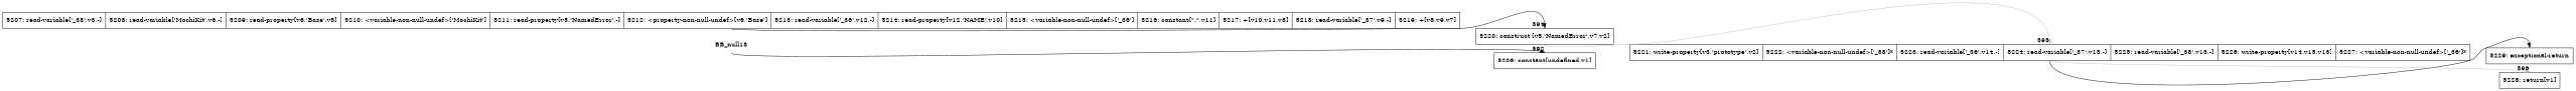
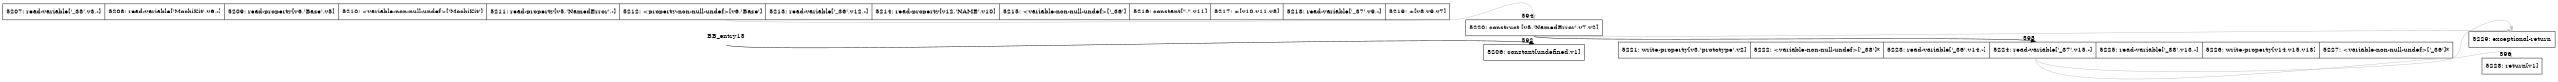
  digraph {
    rankdir=LR
    node [shape=record]
    edge [headport=n tailport=s]
-   BB_entry18 [shape=none label=BB_null18]
+   BB_entry18 [shape=none]
    n2 [label="{5206: constant[undefined,v1]}"]
    n3 [label="{5207: read-variable['_38',v3,-]|5208: read-variable['MochiKit',v6,-]|5209: read-property[v6,'Base',v5]|5210: \<variable-non-null-undef\>['MochiKit']|5211: read-property[v5,'NamedError',-]|5212: \<property-non-null-undef\>[v6,'Base']|5213: read-variable['_36',v12,-]|5214: read-property[v12,'NAME',v10]|5215: \<variable-non-null-undef\>['_36']|5216: constant[\".\",v11]|5217: +[v10,v11,v8]|5218: read-variable['_37',v9,-]|5219: +[v8,v9,v7]}"]
    n4 [label="{5220: construct [v5,'NamedError',v7,v2]}"]
    n5 [label="{5229: exceptional-return}"]
    n6 [label="{5221: write-property[v3,'prototype',v2]|5222: \<variable-non-null-undef\>['_38']*|5223: read-variable['_36',v14,-]|5224: read-variable['_37',v15,-]|5225: read-variable['_38',v13,-]|5226: write-property[v14,v15,v13]|5227: \<variable-non-null-undef\>['_36']*}"]
    n7 [label="{5228: return[v1]}"]
    BB_entry18 -> n2 [headlabel="    592"]
-   n3 -> n4 [headlabel="      594"]
-   n4 -> n6 [headlabel="      595" color=gray]
-   n6 -> n5 [color=black]
+   n3 -> n4 [headlabel="      594" color=gray]
+   n4 -> n5 [color=gray]
+   n4 -> n6 [headlabel="      595"]
+   n6 -> n5 [color=gray]
    n6 -> n7 [color=gray headlabel="      596"]
  }
